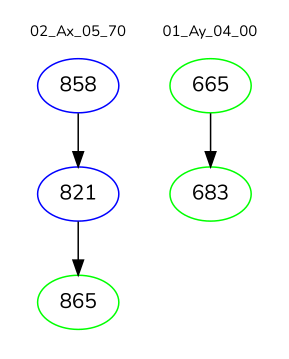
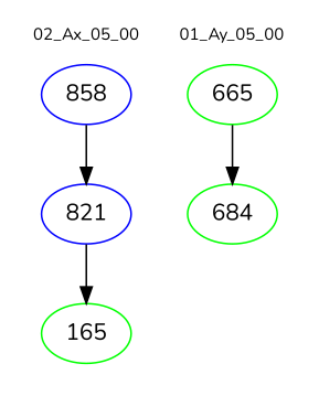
  digraph {
    fontname=Nunito
    node [color=green fontname=Nunito]
    edge [color=black fontname=Nunito]
    n1 [color=blue label=858]
    n2 [color=blue label=821]
-   n3 [label=865]
+   n3 [label=165]
    n4 [label=665]
-   n5 [label=683]
+   n5 [label=684]
    subgraph cluster_1 {
      color=white
      fontsize=10
-     label="02_Ax_05_70"
+     label="02_Ax_05_00"
      n1
      n2
      n3
    }
    subgraph cluster_2 {
      color=white
      fontsize=10
-     label="01_Ay_04_00"
+     label="01_Ay_05_00"
      n4
      n5
    }
    n1 -> n2
    n2 -> n3
    n4 -> n5
  }
